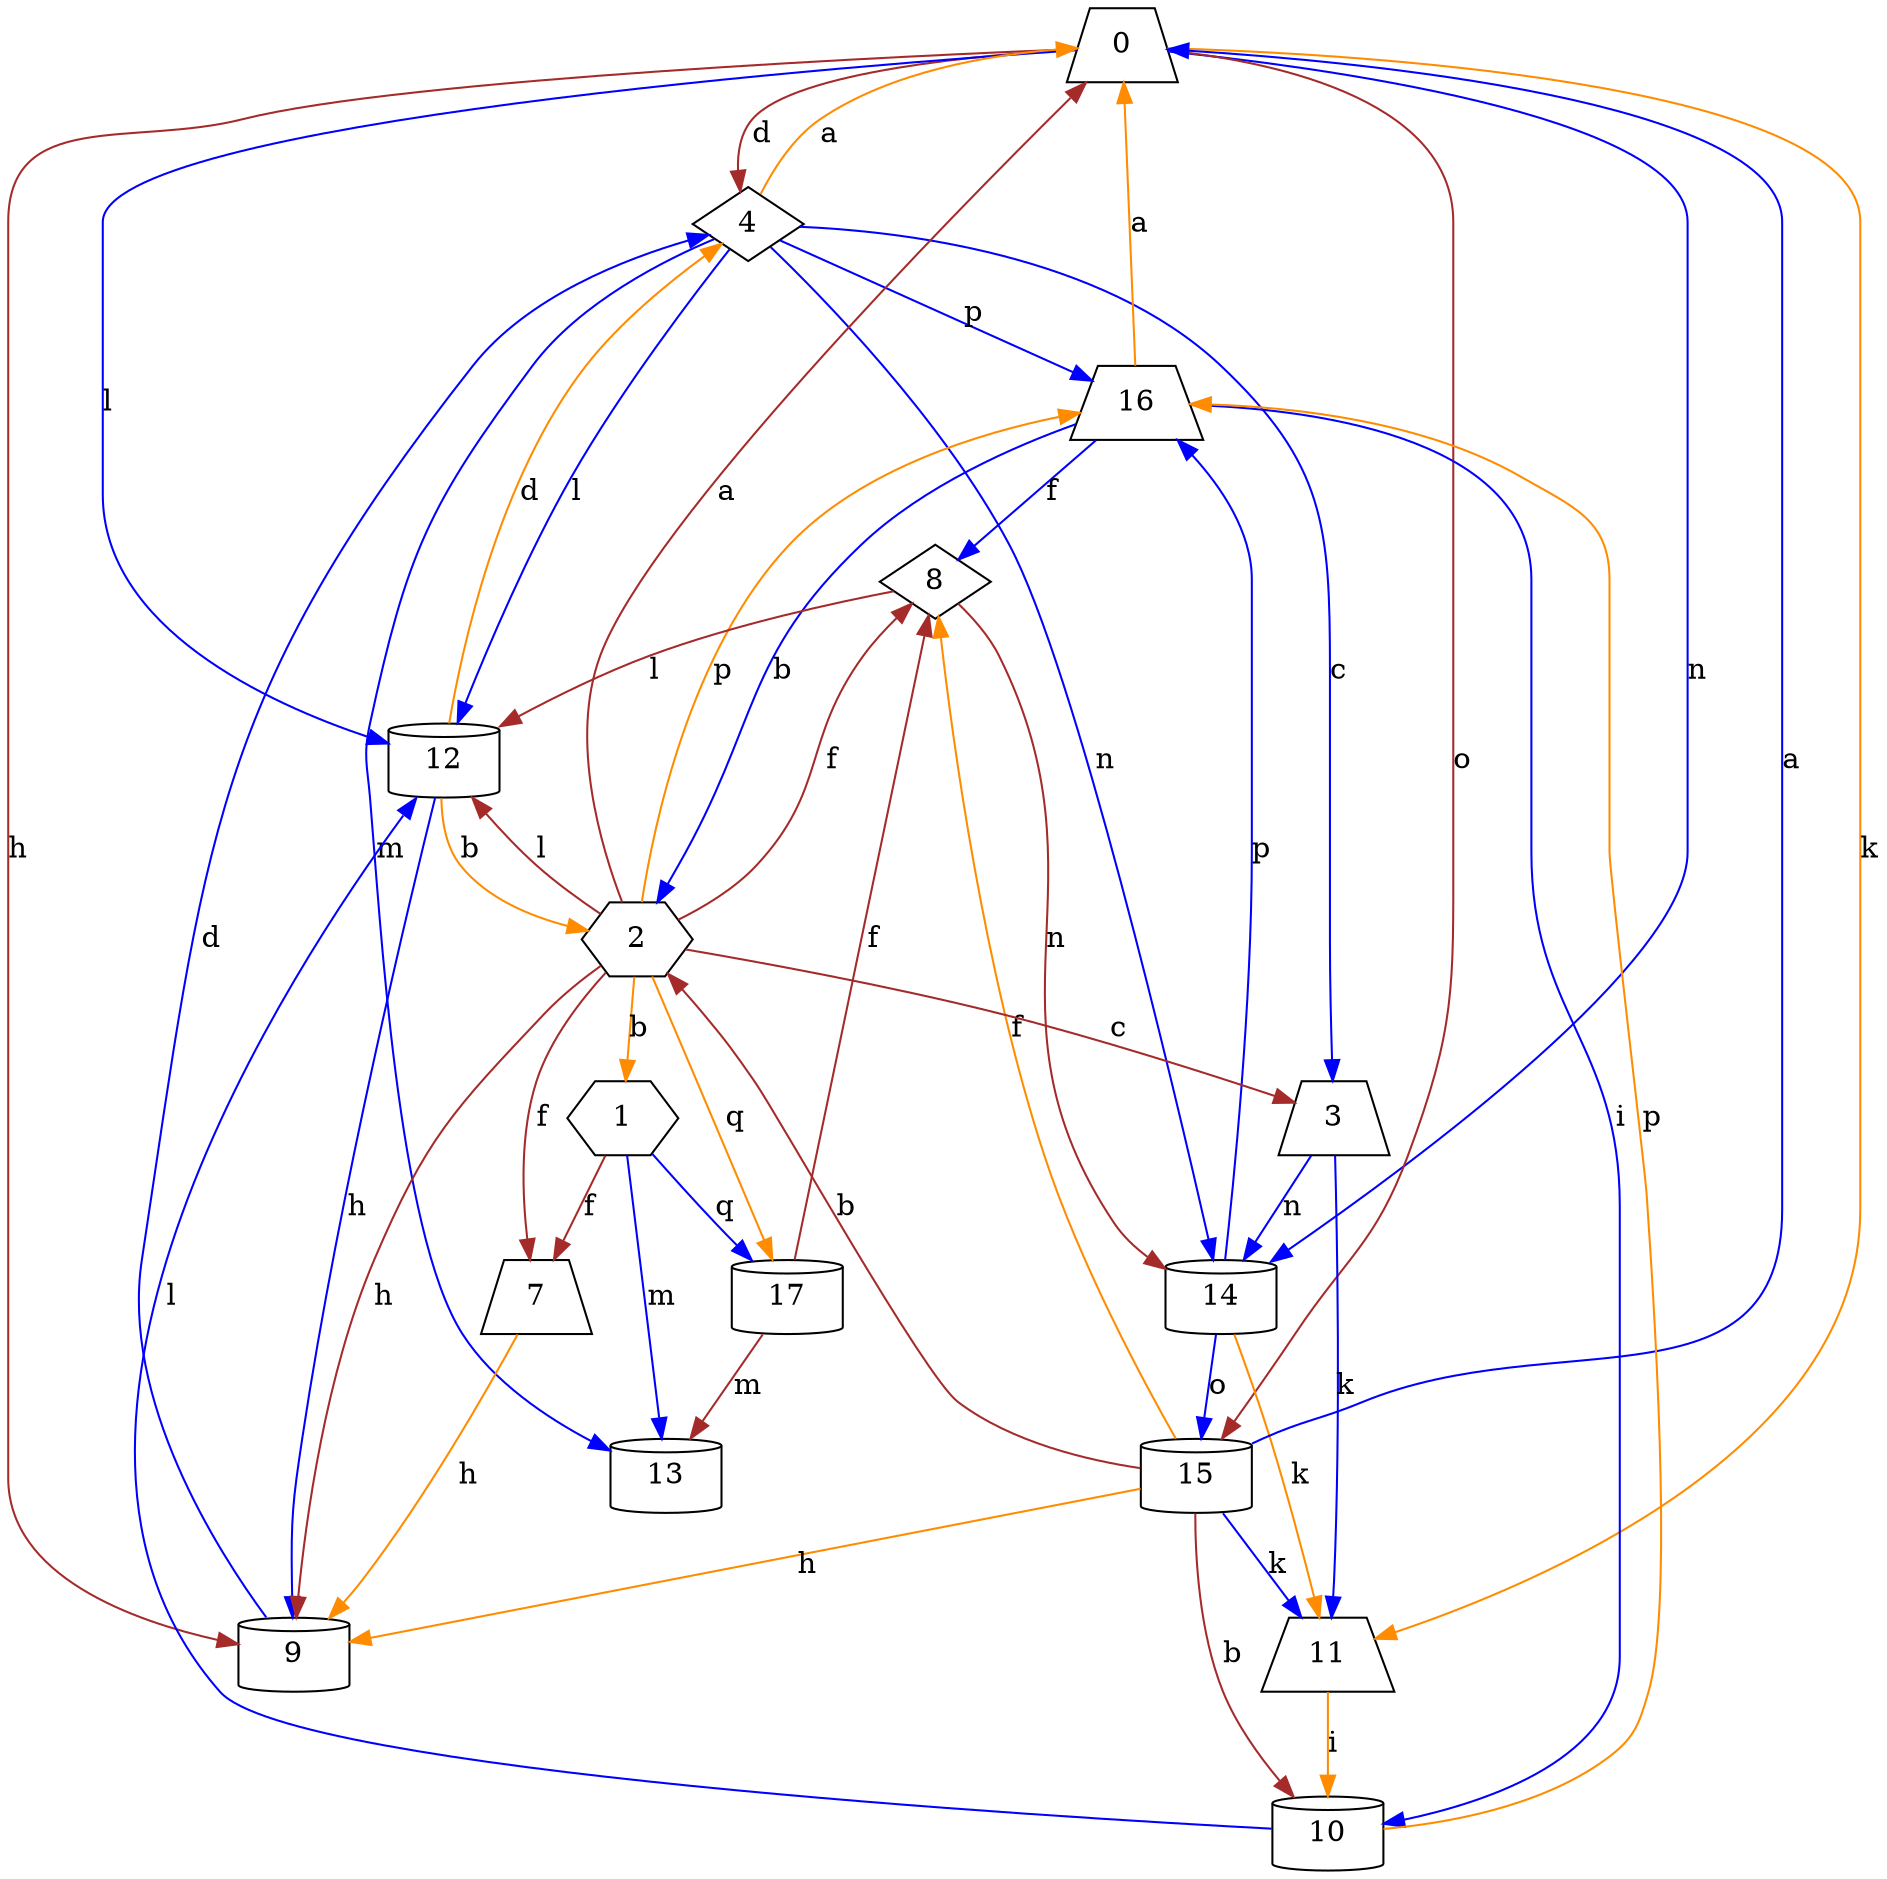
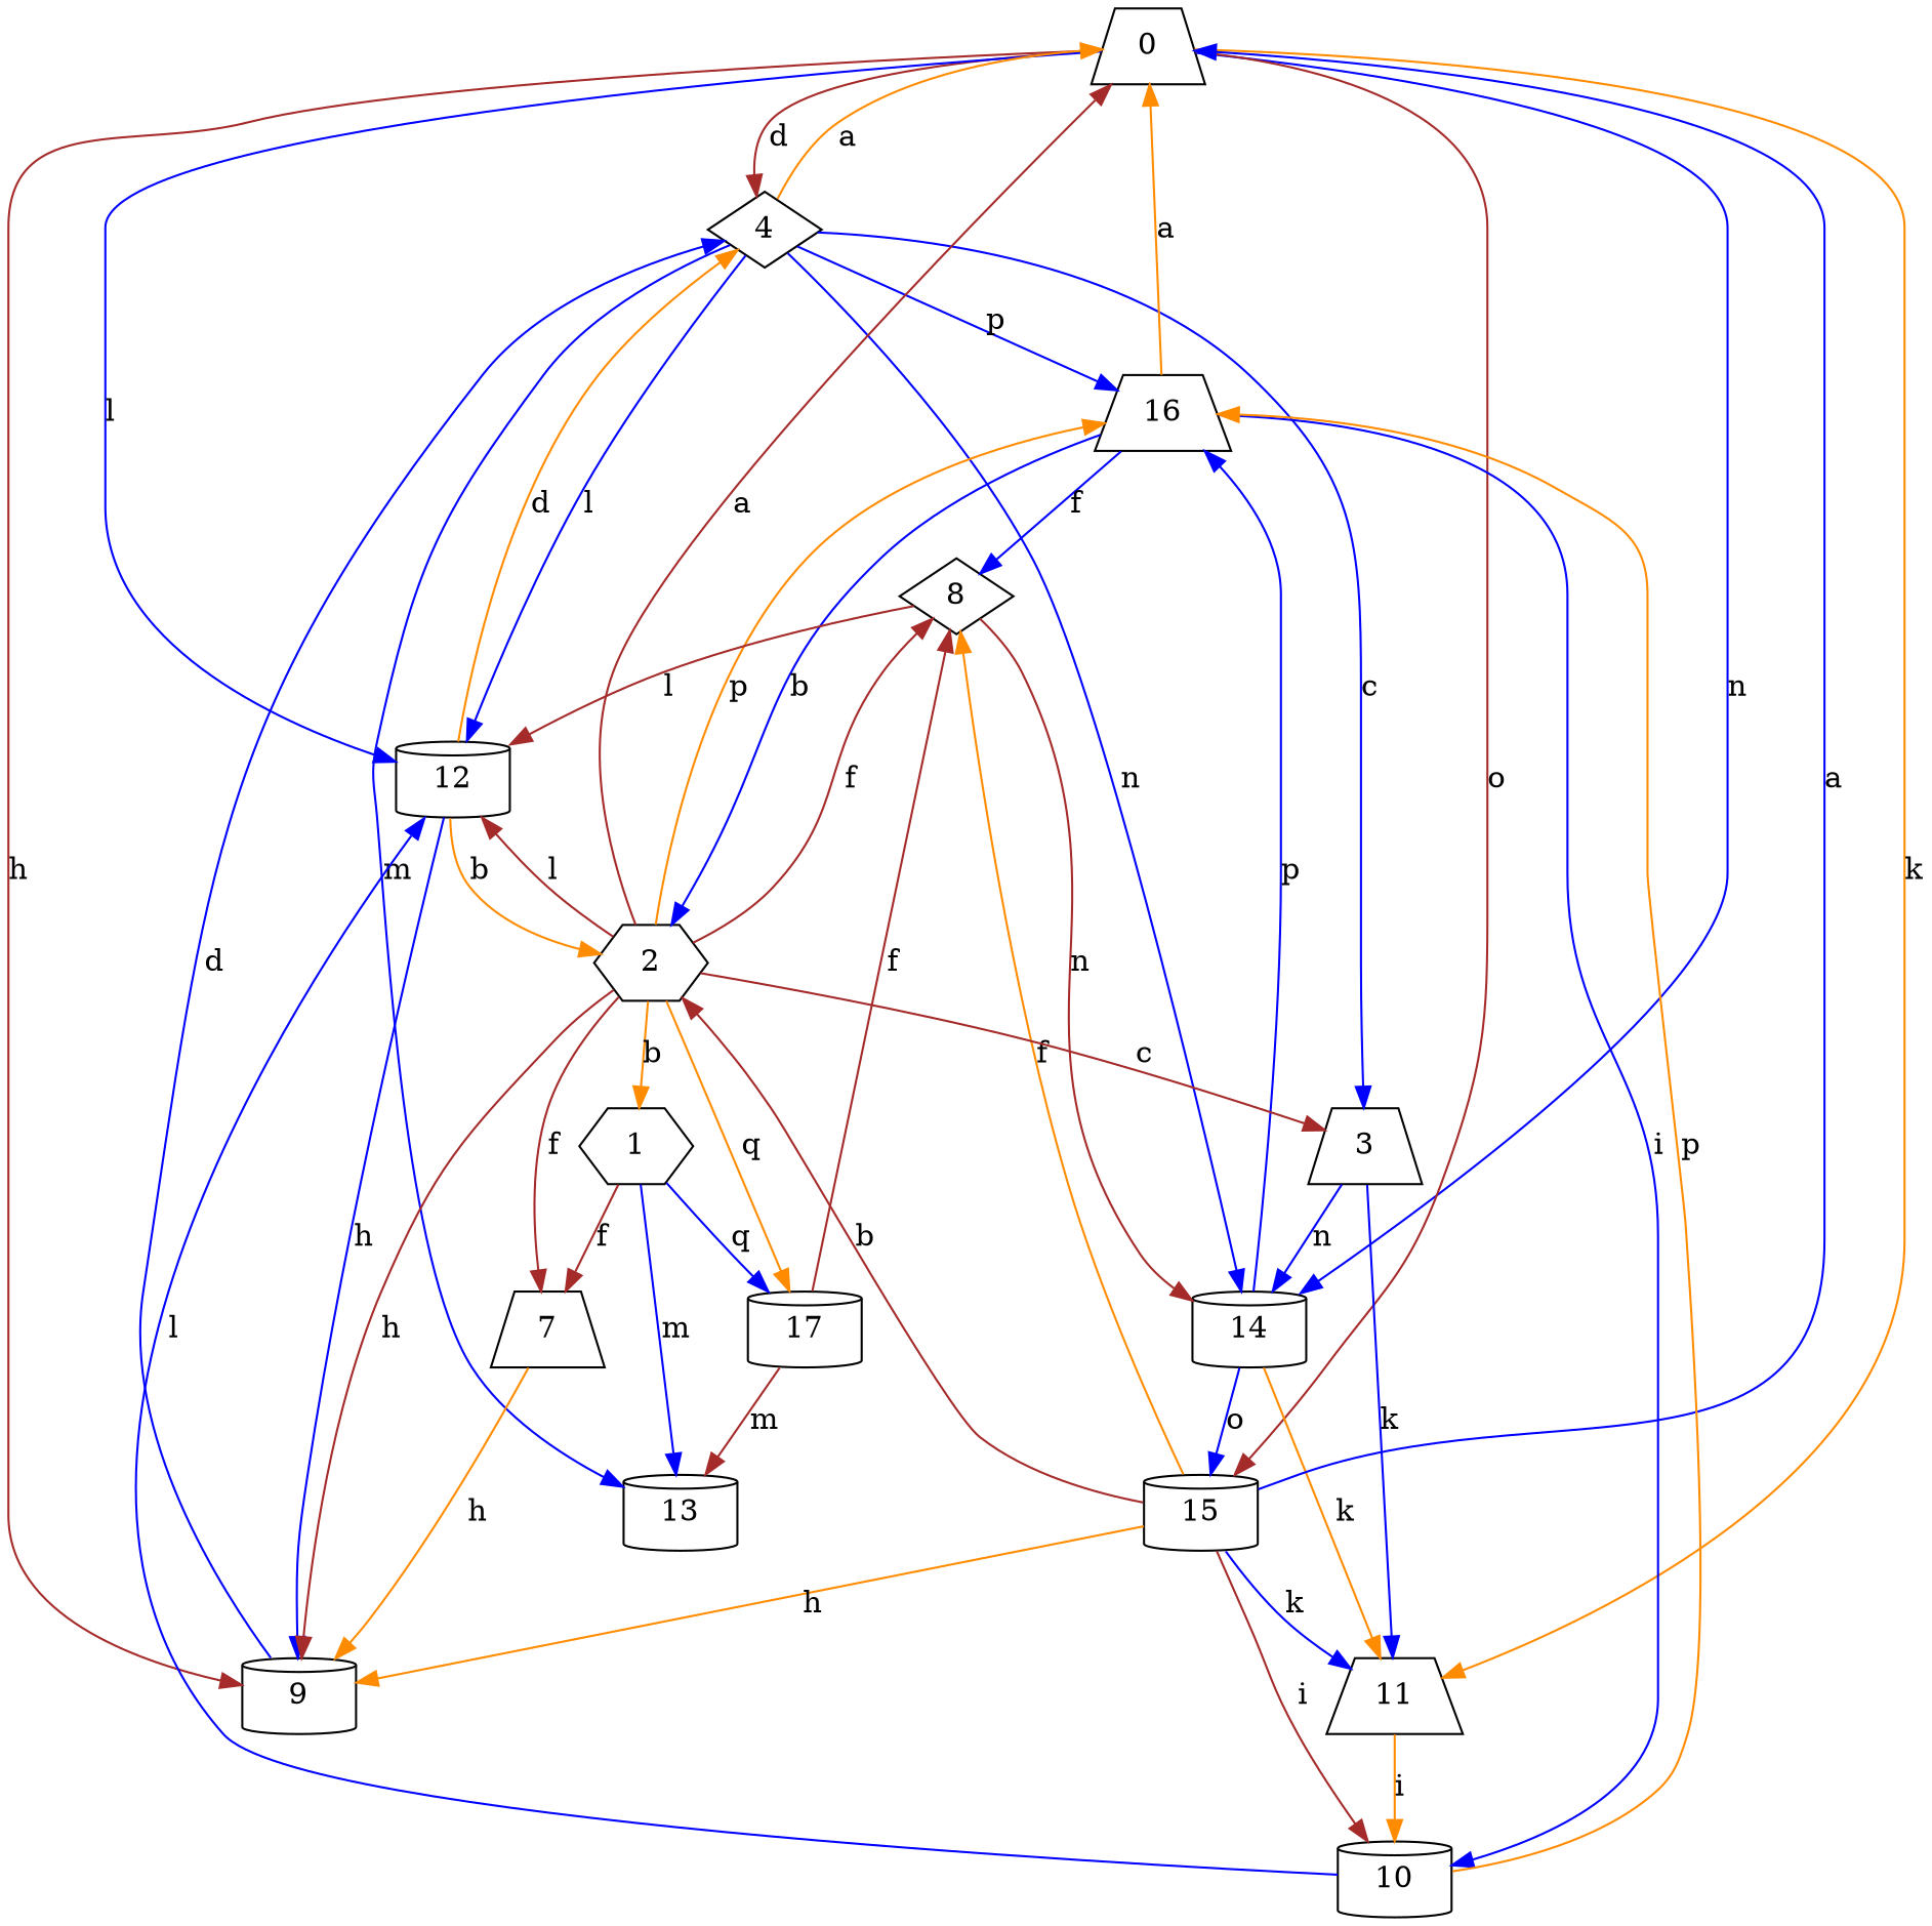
  strict digraph {
    node [shape=cylinder]
    edge [color=blue]
    0 [shape=trapezium]
    4 [shape=diamond]
    9
    11 [shape=trapezium]
    12
    14
    15
    13
    3 [shape=trapezium]
    16 [shape=trapezium]
    10
    2 [shape=hexagon]
    8 [shape=diamond]
    17
    1 [shape=hexagon]
    7 [shape=trapezium]
    0 -> 4 [color=brown label=d]
    0 -> 9 [color=brown label=h]
    0 -> 11 [color=darkorange label=k]
    0 -> 12 [label=l]
    0 -> 14 [label=n]
    0 -> 15 [color=brown label=o]
    4 -> 0 [color=darkorange label=a]
    4 -> 12 [label=l]
    4 -> 14 [label=n]
    4 -> 13 [label=m]
    4 -> 3 [label=c]
    4 -> 16 [label=p]
    9 -> 4 [label=d]
    11 -> 10 [color=darkorange label=i]
    12 -> 4 [color=darkorange label=d]
    12 -> 9 [label=h]
    12 -> 2 [color=darkorange label=b]
    14 -> 11 [color=darkorange label=k]
    14 -> 15 [label=o]
    14 -> 16 [label=p]
    15 -> 0 [label=a]
    15 -> 9 [color=darkorange label=h]
    15 -> 11 [label=k]
-   15 -> 10 [color=brown label=b]
+   15 -> 10 [color=brown label=i]
    15 -> 2 [color=brown label=b]
    15 -> 8 [color=darkorange label=f]
    3 -> 11 [label=k]
    3 -> 14 [label=n]
    16 -> 0 [color=darkorange label=a]
    16 -> 10 [label=i]
    16 -> 2 [label=b]
    16 -> 8 [label=f]
    10 -> 12 [label=l]
    10 -> 16 [color=darkorange label=p]
    2 -> 0 [color=brown label=a]
    2 -> 9 [color=brown label=h]
    2 -> 12 [color=brown label=l]
    2 -> 3 [color=brown label=c]
    2 -> 16 [color=darkorange label=p]
    2 -> 8 [color=brown label=f]
    2 -> 17 [color=darkorange label=q]
    2 -> 1 [color=darkorange label=b]
    2 -> 7 [color=brown label=f]
    8 -> 12 [color=brown label=l]
    8 -> 14 [color=brown label=n]
    17 -> 13 [color=brown label=m]
    17 -> 8 [color=brown label=f]
    1 -> 13 [label=m]
    1 -> 17 [label=q]
    1 -> 7 [color=brown label=f]
    7 -> 9 [color=darkorange label=h]
  }
